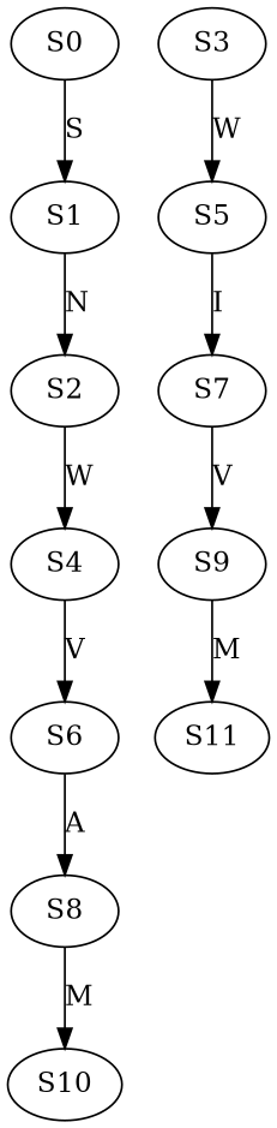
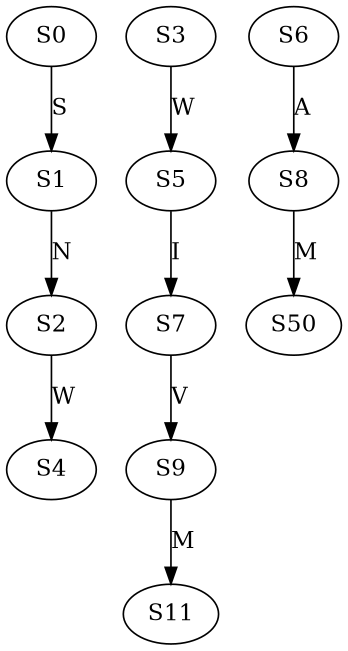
  strict digraph {
    S0
    S1
    S2
    S4
    S3
    S5
    S6
    S7
    S8
    S9
-   S10
+   S10 [label=S50]
    S11
    S0 -> S1 [label=S]
    S1 -> S2 [label=N]
    S2 -> S4 [label=W]
-   S4 -> S6 [label=V]
    S3 -> S5 [label=W]
    S5 -> S7 [label=I]
    S6 -> S8 [label=A]
    S7 -> S9 [label=V]
    S8 -> S10 [label=M]
    S9 -> S11 [label=M]
  }
